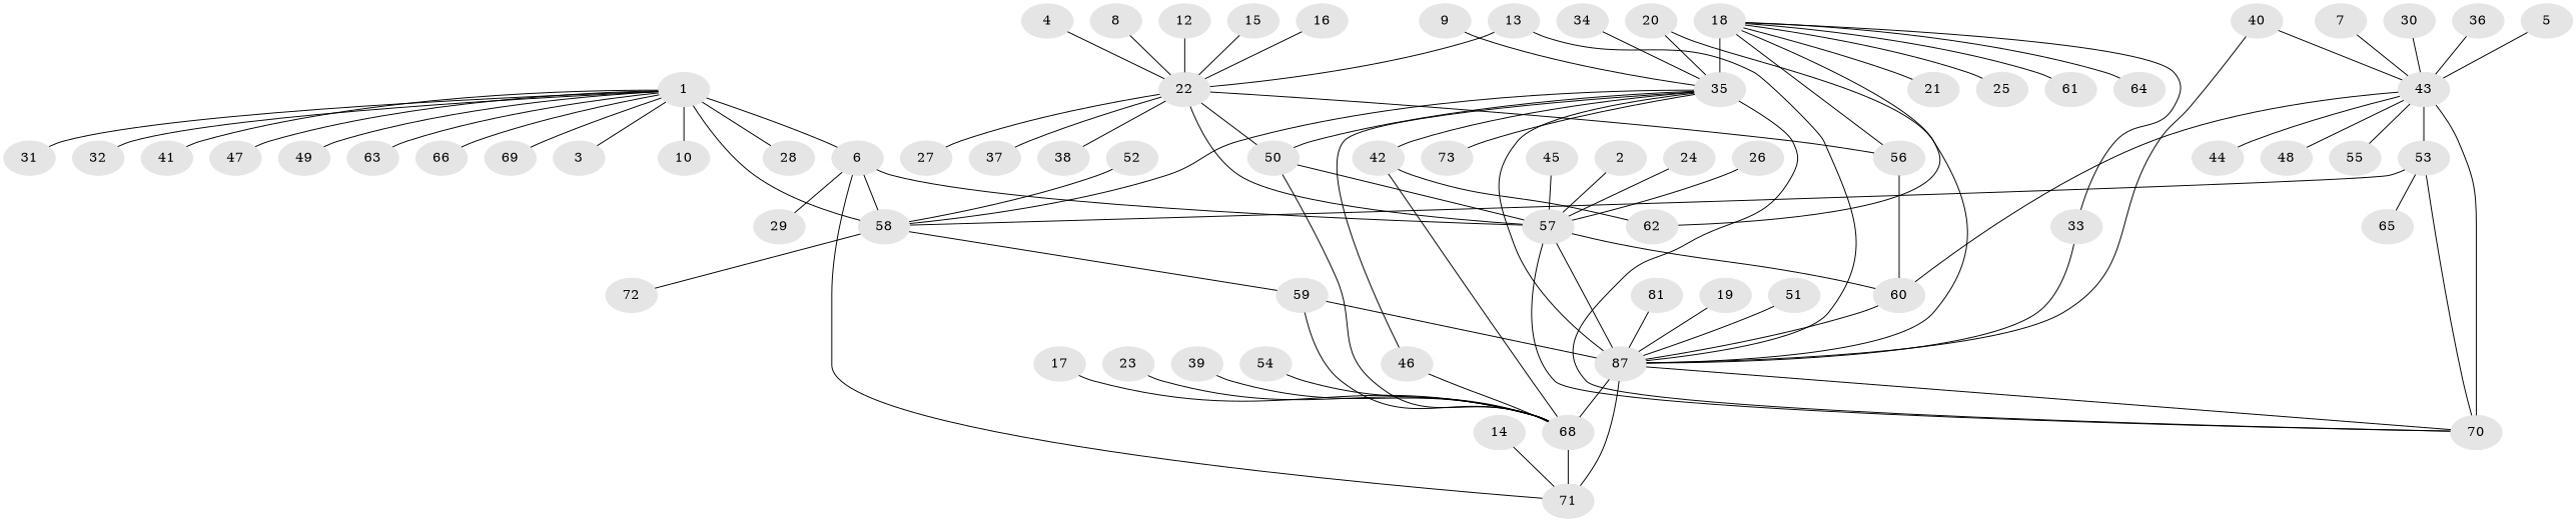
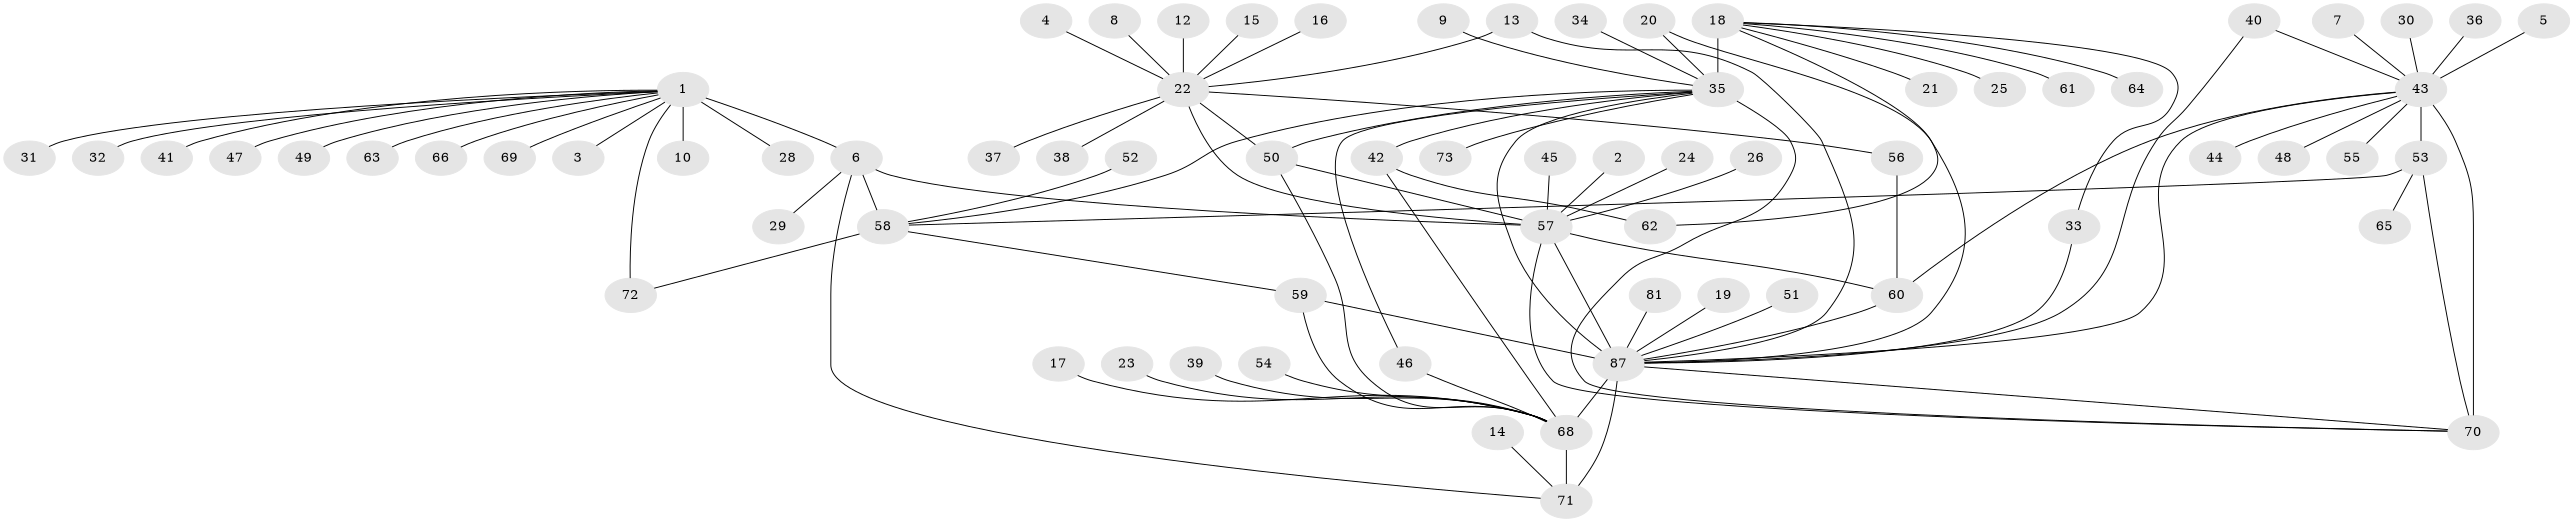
  graph {
    node [color=gray90 style=filled]
    edge [weight=1.0]
    1
    3
    6
    10
    28
    31
    32
    41
    47
    49
    58
    63
    66
    69
    57
    29
    71
    59
    72
    2
    n21 [label=87]
    70
    60
    4
    22
    56
-   27
    37
    38
    50
    5
    43
    44
    48
    53
    55
    7
    8
    9
    35
    42
    46
    73
    n44 [label=81]
    68
    12
    13
    14
    15
    16
    17
    18
    21
    25
    33
    61
    62
    64
    19
    20
    23
    24
    26
    30
    34
    36
    39
    40
    65
    45
    51
    52
    54
    1 -- 3
    1 -- 6 [weight=8.0]
    1 -- 10
    1 -- 28
    1 -- 31
    1 -- 32
    1 -- 41
    1 -- 47
    1 -- 49
-   1 -- 58 [weight=4.0]
+   1 -- 72 [weight=4.0]
    1 -- 63
    1 -- 66
    1 -- 69
    6 -- 58 [weight=2.0]
    6 -- 57
    6 -- 29
    6 -- 71
    58 -- 59
    58 -- 72
    57 -- n21
    57 -- 70
    57 -- 60
    59 -- n21
    59 -- 68
    2 -- 57
    n21 -- 71 [weight=2.0]
    n21 -- 70
    n21 -- 68 [weight=8.0]
    60 -- n21 [weight=2.0]
    4 -- 22
    22 -- 57 [weight=8.0]
    22 -- 56
-   22 -- 27
    22 -- 37
    22 -- 38
    22 -- 50 [weight=4.0]
    56 -- 60
    50 -- 57 [weight=2.0]
    50 -- 68
    5 -- 43
+   43 -- n21
    43 -- 70 [weight=6.0]
    43 -- 60
    43 -- 44
    43 -- 48
    43 -- 53 [weight=5.0]
    43 -- 55
    53 -- 58
    53 -- 70
    53 -- 65
    7 -- 43
    8 -- 22
    9 -- 35
    35 -- 58
    35 -- n21
    35 -- 70
    35 -- 50
    35 -- 42
    35 -- 46
    35 -- 73
    42 -- 68
    42 -- 62
    46 -- 68
    n44 -- n21
    68 -- 71 [weight=4.0]
    12 -- 22
    13 -- n21
    13 -- 22
    14 -- 71
    15 -- 22
    16 -- 22
    17 -- 68
-   18 -- 56
    18 -- 35 [weight=12.0]
    18 -- 21
    18 -- 25
    18 -- 33
    18 -- 61
    18 -- 62
    18 -- 64
    33 -- n21
    19 -- n21
    20 -- n21
    20 -- 35
    23 -- 68
    24 -- 57
    26 -- 57
    30 -- 43
    34 -- 35
    36 -- 43
    39 -- 68
    40 -- n21
    40 -- 43
    45 -- 57
    51 -- n21
    52 -- 58
    54 -- 68
  }
